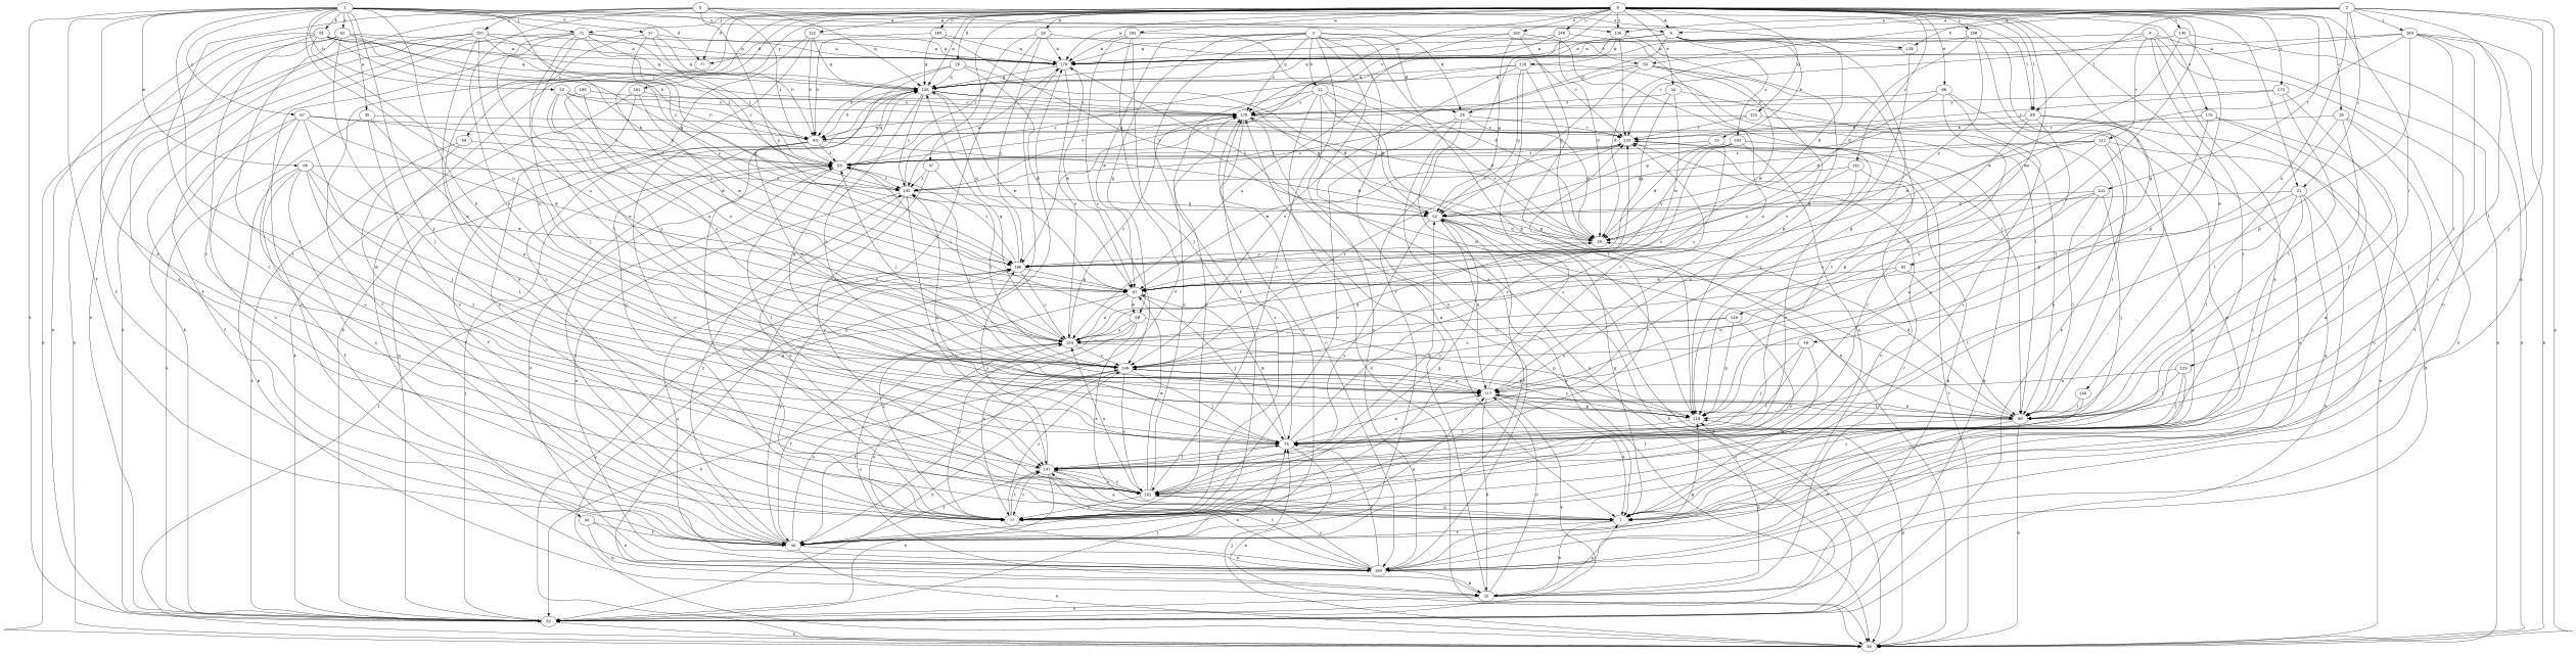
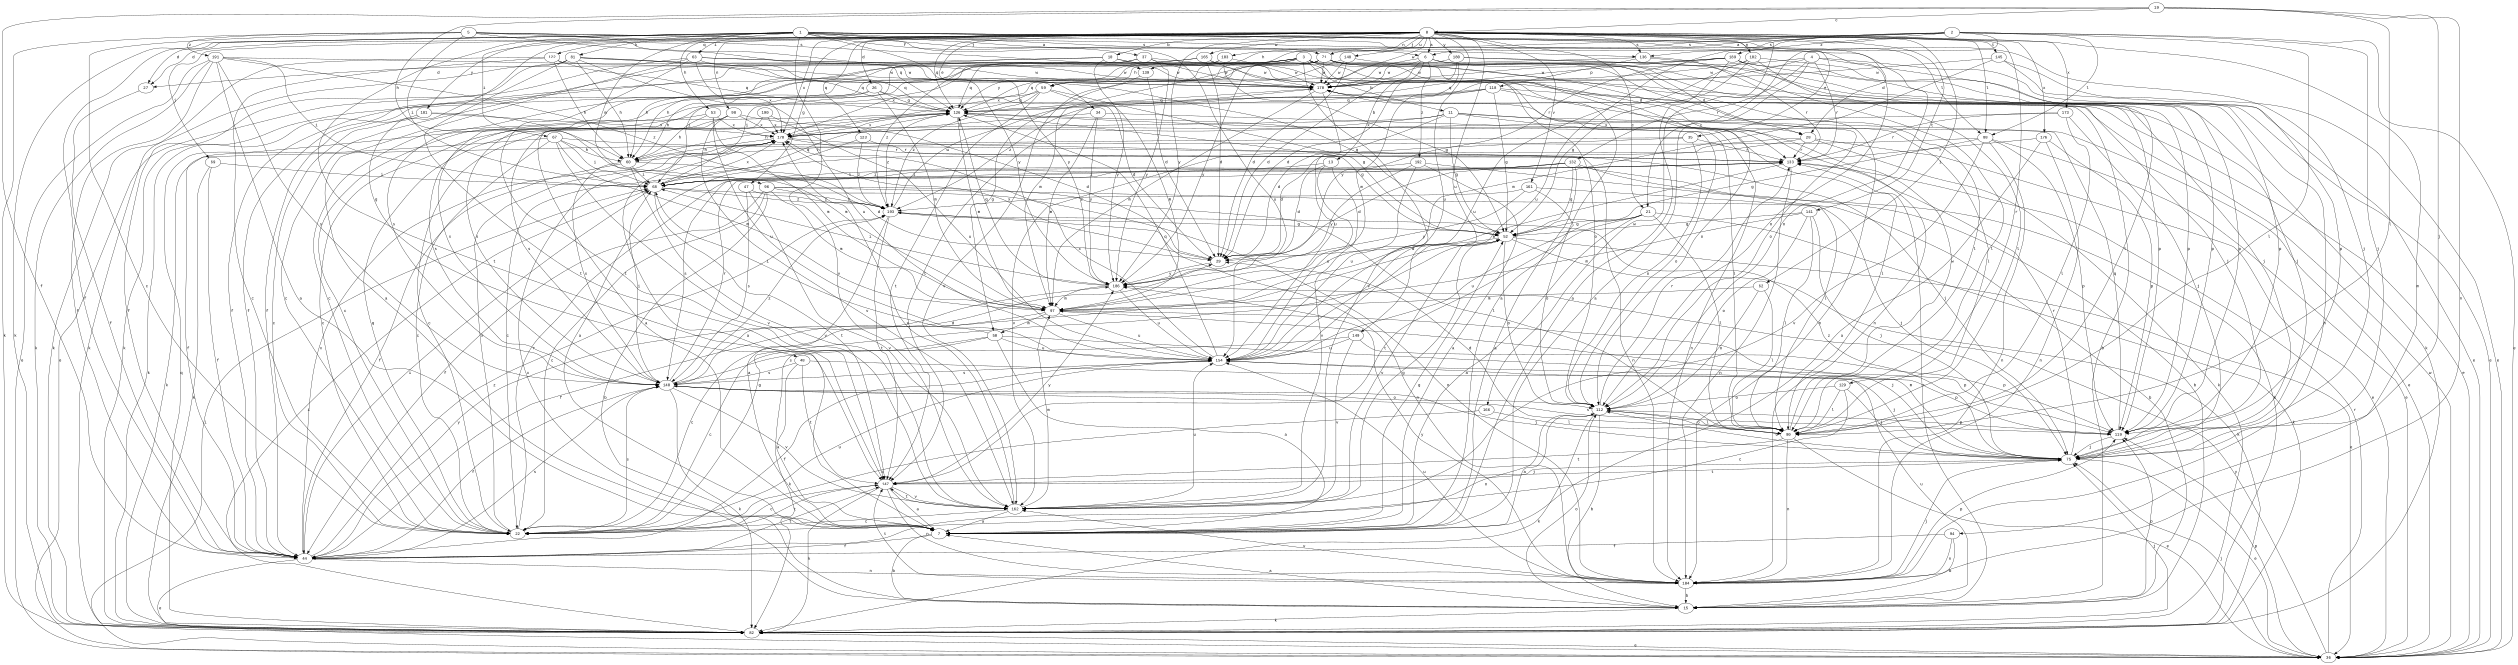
  strict digraph {
    fontname="Liberation Mono"
    node [fontname="Liberation Mono"]
    edge [fontname="Liberation Mono"]
    0
    6
    10
    19
    21
    26
    27
    34
    47
    48
    62
    69
    71
    88
    94
    98
    102
    103
    122
    123
    126
    129
    136
    141
    145
    148
    149
    154
    161
    165
    166
    170
    173
    176
    178
    180
    181
    186
    28
    119
    13
    29
    192
    133
    22
    68
    44
    75
    90
    104
    60
    82
    147
    7
    52
    97
    162
    140
    193
    112
    36
    15
    118
    1
    35
    37
    53
    63
    67
    81
    96
    2
    59
    139
    189
    3
    11
    50
    4
    132
    5
    191
    190
    0 -> 6 [label=a]
    0 -> 10 [label=b]
-   0 -> 19 [label=c]
+   19 -> 0 [label=c]
    0 -> 21 [label=c]
    0 -> 26 [label=d]
    0 -> 27 [label=d]
    0 -> 34 [label=e]
    0 -> 47 [label=g]
    0 -> 48 [label=g]
    0 -> 62 [label=i]
    0 -> 69 [label=j]
    0 -> 71 [label=j]
    0 -> 88 [label=l]
    0 -> 94 [label=m]
    0 -> 98 [label=n]
    0 -> 102 [label=n]
    0 -> 103 [label=n]
    0 -> 122 [label=q]
    0 -> 123 [label=q]
    0 -> 126 [label=q]
    0 -> 129 [label=r]
    0 -> 136 [label=s]
    0 -> 141 [label=t]
    0 -> 145 [label=t]
    0 -> 148 [label=u]
    0 -> 149 [label=u]
    0 -> 154 [label=u]
    0 -> 161 [label=v]
    0 -> 165 [label=w]
    0 -> 166 [label=w]
    0 -> 170 [label=w]
    0 -> 173 [label=x]
    0 -> 176 [label=x]
    0 -> 178 [label=x]
    0 -> 180 [label=y]
    0 -> 181 [label=y]
    0 -> 186 [label=y]
    6 -> 170 [label=w]
    6 -> 178 [label=x]
    6 -> 28 [label=d]
    6 -> 119 [label=p]
    6 -> 13 [label=b]
    6 -> 29 [label=d]
    6 -> 192 [label=z]
    10 -> 170 [label=w]
    10 -> 186 [label=y]
    10 -> 133 [label=r]
    10 -> 22 [label=c]
    10 -> 68 [label=i]
    19 -> 44 [label=f]
    19 -> 75 [label=j]
    19 -> 90 [label=l]
    19 -> 104 [label=n]
    19 -> 60 [label=h]
    21 -> 154 [label=u]
    21 -> 90 [label=l]
    21 -> 82 [label=k]
    21 -> 147 [label=t]
    21 -> 7 [label=a]
    21 -> 52 [label=g]
    26 -> 126 [label=q]
    26 -> 29 [label=d]
    26 -> 22 [label=c]
    26 -> 60 [label=h]
    26 -> 97 [label=m]
    27 -> 44 [label=f]
    34 -> 178 [label=x]
    34 -> 186 [label=y]
    34 -> 90 [label=l]
    34 -> 97 [label=m]
    47 -> 162 [label=v]
    47 -> 140 [label=s]
    47 -> 193 [label=z]
    48 -> 75 [label=j]
    48 -> 147 [label=t]
    48 -> 7 [label=a]
    48 -> 140 [label=s]
    62 -> 90 [label=l]
    62 -> 97 [label=m]
    62 -> 112 [label=o]
    69 -> 68 [label=i]
    69 -> 44 [label=f]
    69 -> 82 [label=k]
    71 -> 170 [label=w]
    71 -> 186 [label=y]
    71 -> 68 [label=i]
    71 -> 75 [label=j]
    71 -> 90 [label=l]
    71 -> 104 [label=n]
    71 -> 60 [label=h]
    71 -> 82 [label=k]
    71 -> 112 [label=o]
    88 -> 119 [label=p]
    88 -> 104 [label=n]
    88 -> 60 [label=h]
    88 -> 52 [label=g]
    88 -> 162 [label=v]
    88 -> 36 [label=e]
    94 -> 44 [label=f]
    94 -> 104 [label=n]
    94 -> 15 [label=b]
    98 -> 178 [label=x]
    98 -> 29 [label=d]
    98 -> 22 [label=c]
    98 -> 7 [label=a]
    98 -> 162 [label=v]
    102 -> 154 [label=u]
    102 -> 170 [label=w]
    102 -> 119 [label=p]
    102 -> 90 [label=l]
    102 -> 52 [label=g]
-   103 -> 126 [label=q]
+   103 -> 126 [label=y]
    103 -> 170 [label=w]
    103 -> 60 [label=h]
    103 -> 52 [label=g]
    122 -> 126 [label=q]
    122 -> 170 [label=w]
    122 -> 22 [label=c]
    122 -> 60 [label=h]
    122 -> 82 [label=k]
    123 -> 133 [label=r]
    123 -> 7 [label=a]
    123 -> 193 [label=z]
    126 -> 178 [label=x]
    126 -> 60 [label=h]
    126 -> 52 [label=g]
    126 -> 97 [label=m]
    126 -> 193 [label=z]
    126 -> 112 [label=o]
    129 -> 22 [label=c]
    129 -> 75 [label=j]
    129 -> 90 [label=l]
    129 -> 112 [label=o]
    136 -> 119 [label=p]
    136 -> 133 [label=r]
    136 -> 44 [label=f]
    136 -> 118 [label=p]
    141 -> 75 [label=j]
    141 -> 90 [label=l]
    141 -> 52 [label=g]
    141 -> 97 [label=m]
    141 -> 112 [label=o]
    145 -> 170 [label=w]
    145 -> 119 [label=p]
    145 -> 97 [label=m]
    145 -> 36 [label=e]
    148 -> 126 [label=q]
    148 -> 170 [label=w]
    148 -> 29 [label=d]
    148 -> 112 [label=o]
    149 -> 154 [label=u]
    149 -> 119 [label=p]
    149 -> 162 [label=v]
    149 -> 140 [label=s]
    154 -> 126 [label=q]
    154 -> 178 [label=x]
    154 -> 119 [label=p]
    154 -> 44 [label=f]
    154 -> 140 [label=s]
    161 -> 186 [label=y]
    161 -> 193 [label=z]
    161 -> 112 [label=o]
    161 -> 15 [label=b]
    165 -> 170 [label=w]
    165 -> 29 [label=d]
    165 -> 44 [label=f]
    165 -> 75 [label=j]
    165 -> 140 [label=s]
    166 -> 22 [label=c]
    166 -> 90 [label=l]
    170 -> 126 [label=q]
    170 -> 154 [label=u]
    170 -> 97 [label=m]
    170 -> 15 [label=b]
    173 -> 178 [label=x]
    173 -> 133 [label=r]
    173 -> 75 [label=j]
    173 -> 90 [label=l]
    176 -> 119 [label=p]
    176 -> 133 [label=r]
    176 -> 104 [label=n]
    176 -> 7 [label=a]
    178 -> 133 [label=r]
    178 -> 104 [label=n]
    178 -> 60 [label=h]
    178 -> 7 [label=a]
    180 -> 170 [label=w]
    180 -> 186 [label=y]
    180 -> 29 [label=d]
    180 -> 90 [label=l]
    180 -> 82 [label=k]
    181 -> 178 [label=x]
    181 -> 22 [label=c]
    181 -> 82 [label=k]
    181 -> 97 [label=m]
    186 -> 126 [label=q]
    186 -> 154 [label=u]
    186 -> 68 [label=i]
    186 -> 97 [label=m]
    28 -> 29 [label=d]
    28 -> 133 [label=r]
    28 -> 22 [label=c]
    28 -> 82 [label=k]
    28 -> 36 [label=e]
    119 -> 126 [label=q]
    119 -> 75 [label=j]
    119 -> 140 [label=s]
    13 -> 154 [label=u]
    13 -> 29 [label=d]
    13 -> 68 [label=i]
    13 -> 162 [label=v]
    29 -> 178 [label=x]
    29 -> 186 [label=y]
    192 -> 154 [label=u]
    192 -> 186 [label=y]
    192 -> 68 [label=i]
    192 -> 82 [label=k]
    192 -> 7 [label=a]
    133 -> 68 [label=i]
    133 -> 104 [label=n]
    133 -> 97 [label=m]
    22 -> 126 [label=q]
    22 -> 154 [label=u]
    22 -> 178 [label=x]
    22 -> 133 [label=r]
    22 -> 147 [label=t]
    22 -> 52 [label=g]
    22 -> 140 [label=s]
    68 -> 126 [label=q]
    68 -> 178 [label=x]
    68 -> 104 [label=n]
    68 -> 147 [label=t]
    68 -> 193 [label=z]
    44 -> 178 [label=x]
    44 -> 186 [label=y]
    44 -> 68 [label=i]
    44 -> 104 [label=n]
    44 -> 147 [label=t]
    44 -> 140 [label=s]
    44 -> 193 [label=z]
    44 -> 112 [label=o]
    44 -> 36 [label=e]
    75 -> 133 [label=r]
    75 -> 147 [label=t]
    75 -> 97 [label=m]
    75 -> 193 [label=z]
    75 -> 112 [label=o]
    75 -> 36 [label=e]
    90 -> 170 [label=w]
    90 -> 29 [label=d]
    90 -> 104 [label=n]
    90 -> 147 [label=t]
    90 -> 112 [label=o]
    90 -> 36 [label=e]
    104 -> 154 [label=u]
    104 -> 186 [label=y]
    104 -> 119 [label=p]
    104 -> 75 [label=j]
    104 -> 147 [label=t]
    104 -> 162 [label=v]
    104 -> 15 [label=b]
    60 -> 29 [label=d]
    60 -> 68 [label=i]
    60 -> 44 [label=f]
    60 -> 162 [label=v]
    60 -> 140 [label=s]
    82 -> 126 [label=q]
    82 -> 68 [label=i]
    82 -> 75 [label=j]
    82 -> 36 [label=e]
    147 -> 186 [label=y]
    147 -> 22 [label=c]
    147 -> 75 [label=j]
    147 -> 104 [label=n]
    147 -> 82 [label=k]
    147 -> 7 [label=a]
    147 -> 162 [label=v]
    7 -> 44 [label=f]
    7 -> 52 [label=g]
    7 -> 15 [label=b]
    52 -> 29 [label=d]
    52 -> 44 [label=f]
    52 -> 82 [label=k]
    52 -> 162 [label=v]
    52 -> 112 [label=o]
    52 -> 36 [label=e]
    97 -> 154 [label=u]
    97 -> 22 [label=c]
    97 -> 75 [label=j]
    97 -> 50 [label=m]
    162 -> 154 [label=u]
    162 -> 178 [label=x]
    162 -> 22 [label=c]
    162 -> 147 [label=t]
    162 -> 7 [label=a]
    162 -> 52 [label=g]
    162 -> 97 [label=m]
    140 -> 29 [label=d]
    140 -> 133 [label=r]
    140 -> 68 [label=i]
    140 -> 44 [label=f]
    140 -> 75 [label=j]
    140 -> 82 [label=k]
    140 -> 162 [label=v]
    140 -> 193 [label=z]
    140 -> 112 [label=o]
    193 -> 170 [label=w]
    193 -> 104 [label=n]
    193 -> 147 [label=t]
    193 -> 7 [label=a]
    193 -> 52 [label=g]
    112 -> 119 [label=p]
    112 -> 133 [label=r]
    112 -> 90 [label=l]
    112 -> 82 [label=k]
    112 -> 7 [label=a]
    112 -> 15 [label=b]
    36 -> 170 [label=w]
    36 -> 186 [label=y]
    36 -> 119 [label=p]
    36 -> 133 [label=r]
    36 -> 68 [label=i]
    36 -> 75 [label=j]
    15 -> 154 [label=u]
    15 -> 178 [label=x]
    15 -> 119 [label=p]
    15 -> 133 [label=r]
    15 -> 82 [label=k]
    15 -> 7 [label=a]
    15 -> 112 [label=o]
    118 -> 126 [label=q]
-   118 -> 22 [label=c]
    118 -> 90 [label=l]
    118 -> 52 [label=g]
    118 -> 140 [label=s]
    118 -> 193 [label=z]
    118 -> 36 [label=e]
    1 -> 6 [label=a]
    1 -> 27 [label=d]
    1 -> 71 [label=j]
    1 -> 88 [label=l]
    1 -> 136 [label=s]
    1 -> 154 [label=u]
    1 -> 186 [label=y]
    1 -> 44 [label=f]
    1 -> 75 [label=j]
    1 -> 82 [label=k]
    1 -> 147 [label=t]
    1 -> 162 [label=v]
    1 -> 112 [label=o]
    1 -> 35 [label=e]
    1 -> 37 [label=f]
    1 -> 53 [label=h]
    1 -> 63 [label=i]
    1 -> 67 [label=i]
    1 -> 81 [label=k]
    1 -> 96 [label=m]
    35 -> 133 [label=r]
    35 -> 82 [label=k]
    35 -> 162 [label=v]
    35 -> 112 [label=o]
    37 -> 126 [label=q]
    37 -> 170 [label=w]
    37 -> 186 [label=y]
    37 -> 193 [label=z]
    37 -> 112 [label=o]
    53 -> 154 [label=u]
    53 -> 178 [label=x]
    53 -> 60 [label=h]
    53 -> 97 [label=m]
    53 -> 140 [label=s]
    63 -> 126 [label=q]
    63 -> 170 [label=w]
    63 -> 178 [label=x]
    63 -> 75 [label=j]
    63 -> 147 [label=t]
    63 -> 7 [label=a]
    63 -> 36 [label=e]
    67 -> 22 [label=c]
    67 -> 68 [label=i]
    67 -> 44 [label=f]
    67 -> 75 [label=j]
    67 -> 60 [label=h]
    67 -> 97 [label=m]
    67 -> 162 [label=v]
    81 -> 126 [label=q]
    81 -> 154 [label=u]
    81 -> 170 [label=w]
    81 -> 44 [label=f]
    81 -> 60 [label=h]
    81 -> 82 [label=k]
    81 -> 147 [label=t]
    81 -> 52 [label=g]
    96 -> 22 [label=c]
    96 -> 44 [label=f]
    96 -> 75 [label=j]
    96 -> 90 [label=l]
    96 -> 97 [label=m]
    96 -> 193 [label=z]
    96 -> 15 [label=b]
    2 -> 6 [label=a]
    2 -> 21 [label=c]
    2 -> 88 [label=l]
    2 -> 136 [label=s]
    2 -> 154 [label=u]
    2 -> 75 [label=j]
    2 -> 90 [label=l]
    2 -> 36 [label=e]
    2 -> 59 [label=h]
    2 -> 139 [label=s]
    2 -> 189 [label=z]
    59 -> 126 [label=q]
    59 -> 147 [label=t]
    59 -> 52 [label=g]
    59 -> 97 [label=m]
    59 -> 140 [label=s]
    59 -> 193 [label=z]
    139 -> 29 [label=d]
    139 -> 162 [label=v]
    189 -> 126 [label=q]
    189 -> 170 [label=w]
    189 -> 119 [label=p]
    189 -> 22 [label=c]
    189 -> 90 [label=l]
    189 -> 7 [label=a]
    189 -> 97 [label=m]
    189 -> 36 [label=e]
    3 -> 27 [label=d]
    3 -> 178 [label=x]
    3 -> 28 [label=d]
    3 -> 119 [label=p]
    3 -> 44 [label=f]
    3 -> 104 [label=n]
    3 -> 7 [label=a]
    3 -> 97 [label=m]
    3 -> 162 [label=v]
    3 -> 59 [label=h]
    3 -> 11 [label=b]
    3 -> 50 [label=g]
    11 -> 178 [label=x]
    11 -> 29 [label=d]
    11 -> 22 [label=c]
    11 -> 90 [label=l]
    11 -> 104 [label=n]
    11 -> 52 [label=g]
    11 -> 36 [label=e]
    50 -> 154 [label=u]
    50 -> 119 [label=p]
    50 -> 22 [label=c]
    50 -> 68 [label=i]
    50 -> 82 [label=k]
    50 -> 7 [label=a]
    4 -> 170 [label=w]
    4 -> 133 [label=r]
    4 -> 104 [label=n]
    4 -> 147 [label=t]
    4 -> 7 [label=a]
    4 -> 36 [label=e]
    4 -> 132 [label=r]
    132 -> 29 [label=d]
    132 -> 68 [label=i]
    132 -> 90 [label=l]
    132 -> 7 [label=a]
    132 -> 52 [label=g]
    132 -> 140 [label=s]
    132 -> 15 [label=b]
    5 -> 126 [label=q]
    5 -> 186 [label=y]
    5 -> 28 [label=d]
    5 -> 22 [label=c]
    5 -> 68 [label=i]
    5 -> 82 [label=k]
    5 -> 112 [label=o]
    5 -> 139 [label=s]
    5 -> 191 [label=z]
    191 -> 170 [label=w]
    191 -> 68 [label=i]
    191 -> 44 [label=f]
    191 -> 82 [label=k]
    191 -> 7 [label=a]
    191 -> 140 [label=s]
    191 -> 193 [label=z]
    191 -> 36 [label=e]
    190 -> 154 [label=u]
    190 -> 178 [label=x]
    190 -> 140 [label=s]
  }
